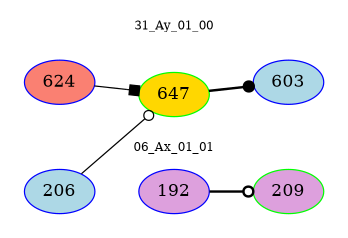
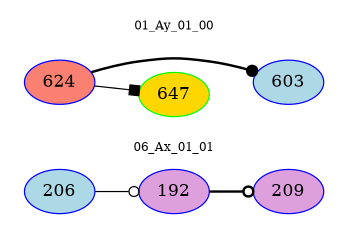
  digraph {
    rankdir=LR
    node [color=blue fillcolor=lightblue style=filled]
    edge [arrowhead=odot color=black style=bold]
    n1 [fillcolor=salmon label=624]
    n2 [label=603]
    n3 [color=green fillcolor=gold label=647]
    n4 [label=206]
    n5 [fillcolor=plum label=192]
-   n6 [color=green fillcolor=plum label=209]
+   n6 [fillcolor=plum label=209]
    subgraph cluster_1 {
      color=white
      fontsize=10
-     label="31_Ay_01_00"
+     label="01_Ay_01_00"
      n1
      n2
      n3
    }
    subgraph cluster_2 {
      color=white
      fontsize=10
      label="06_Ax_01_01"
      n4
      n5
      n6
    }
-   n3 -> n2 [arrowhead=dot]
+   n1 -> n2 [arrowhead=dot]
    n1 -> n3 [arrowhead=box style=solid]
-   n4 -> n3 [style=solid]
+   n4 -> n5 [style=solid]
    n5 -> n6
  }
